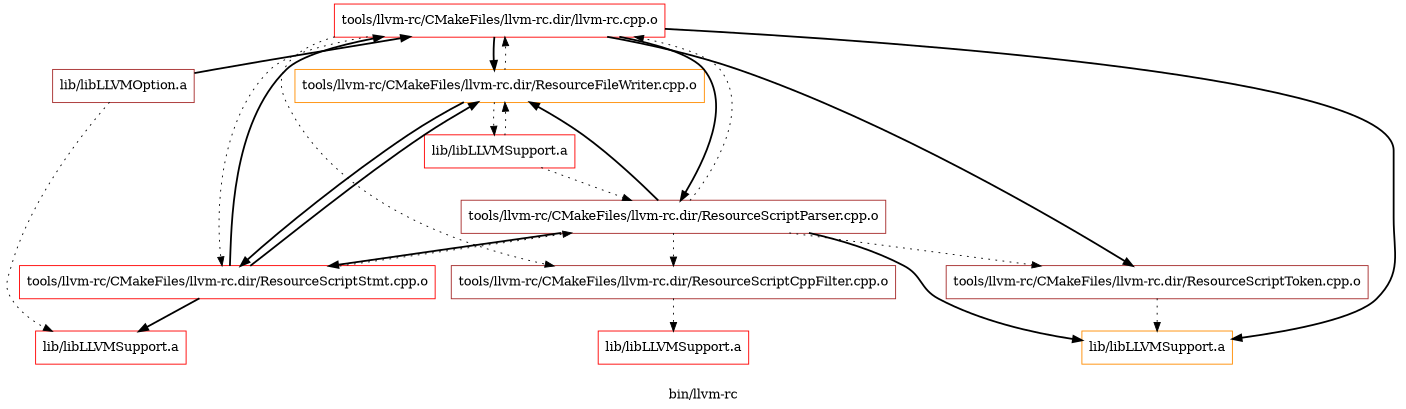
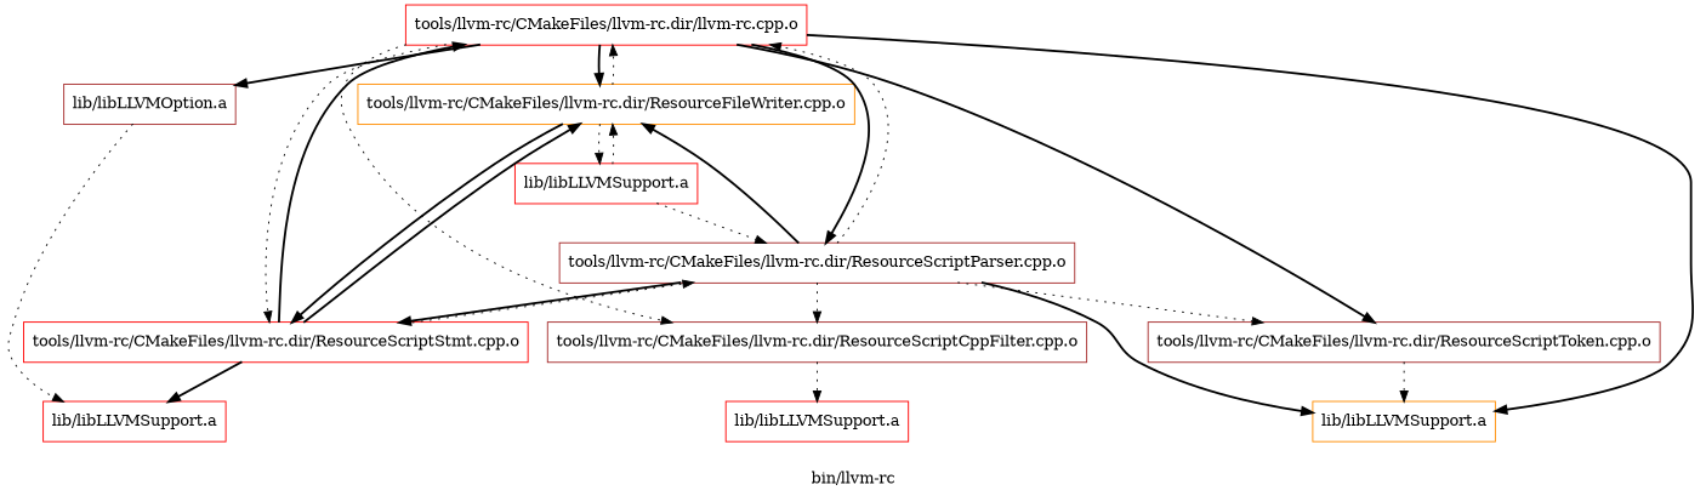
  digraph {
    label="bin/llvm-rc"
    node [shape=record color=red]
    edge [style=dotted]
    n1 [label="{tools/llvm-rc/CMakeFiles/llvm-rc.dir/llvm-rc.cpp.o}"]
    n2 [label="{tools/llvm-rc/CMakeFiles/llvm-rc.dir/ResourceFileWriter.cpp.o}" color=darkorange]
    n3 [label="{tools/llvm-rc/CMakeFiles/llvm-rc.dir/ResourceScriptCppFilter.cpp.o}" color=brown]
    n4 [label="{tools/llvm-rc/CMakeFiles/llvm-rc.dir/ResourceScriptParser.cpp.o}" color=brown]
    n5 [label="{tools/llvm-rc/CMakeFiles/llvm-rc.dir/ResourceScriptStmt.cpp.o}"]
    n6 [label="{tools/llvm-rc/CMakeFiles/llvm-rc.dir/ResourceScriptToken.cpp.o}" color=brown]
    n7 [label="{lib/libLLVMOption.a}" color=brown]
    n8 [label="{lib/libLLVMSupport.a}" color=darkorange]
    n9 [label="{lib/libLLVMSupport.a}"]
    n10 [label="{lib/libLLVMSupport.a}"]
    n11 [label="{lib/libLLVMSupport.a}"]
    n1 -> n2 [style=bold]
    n1 -> n3
    n1 -> n4 [style=bold]
    n1 -> n5
    n1 -> n6 [style=bold]
-   n7 -> n1 [style=bold]
+   n1 -> n7 [style=bold]
    n1 -> n8 [style=bold]
    n2 -> n1
    n2 -> n5 [style=bold]
    n2 -> n9
    n3 -> n10
    n4 -> n1
    n4 -> n2 [style=bold]
    n4 -> n3
    n4 -> n5 [style=bold]
    n4 -> n6
    n4 -> n8 [style=bold]
    n5 -> n1 [style=bold]
    n5 -> n2 [style=bold]
    n5 -> n4
    n5 -> n11 [style=bold]
    n6 -> n8
    n7 -> n11
    n9 -> n2
    n9 -> n4
  }
